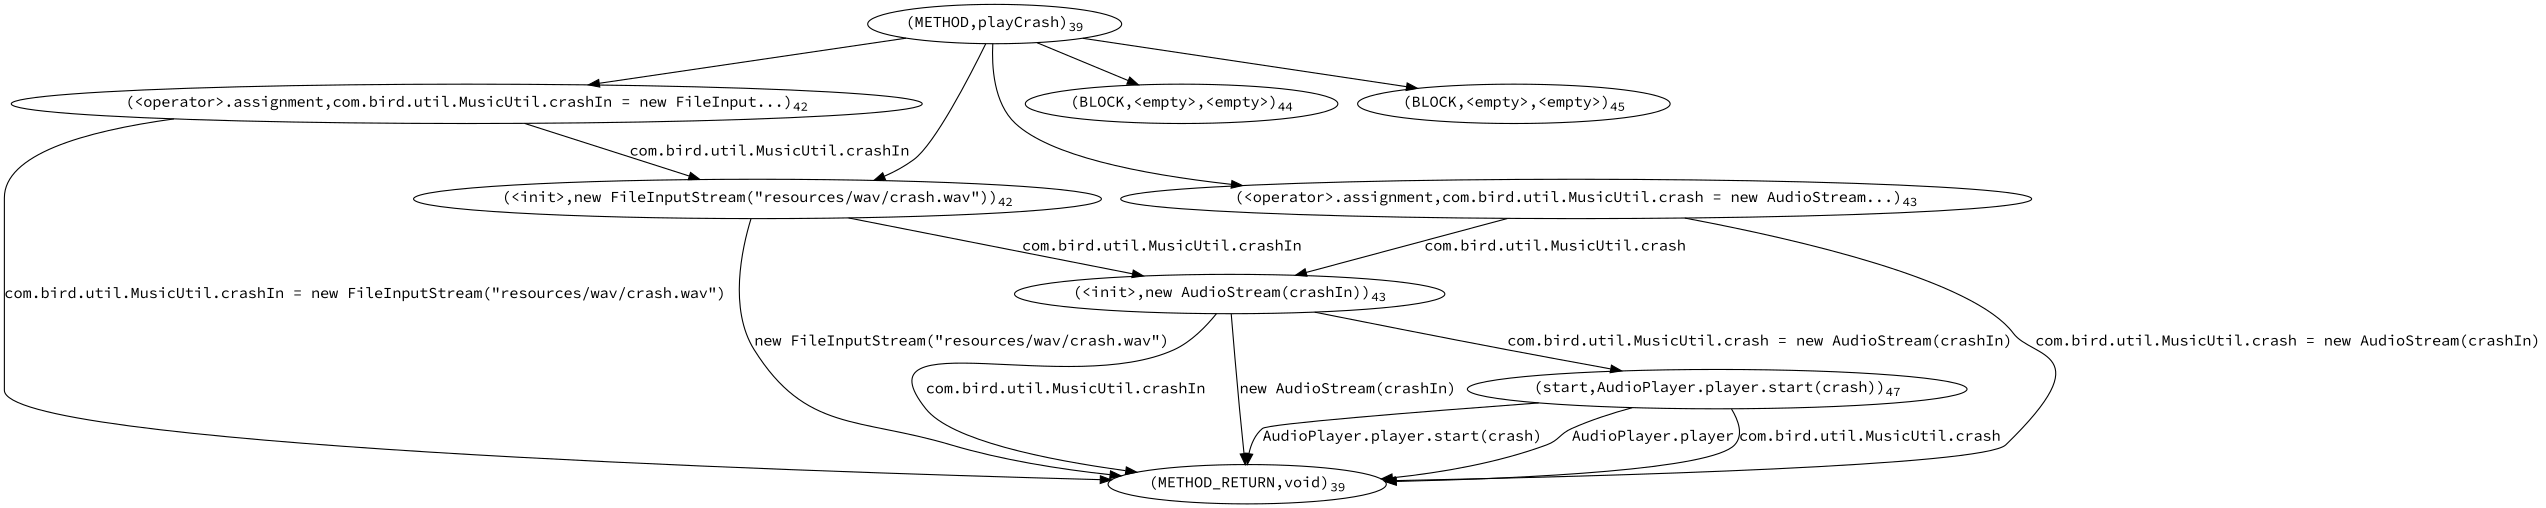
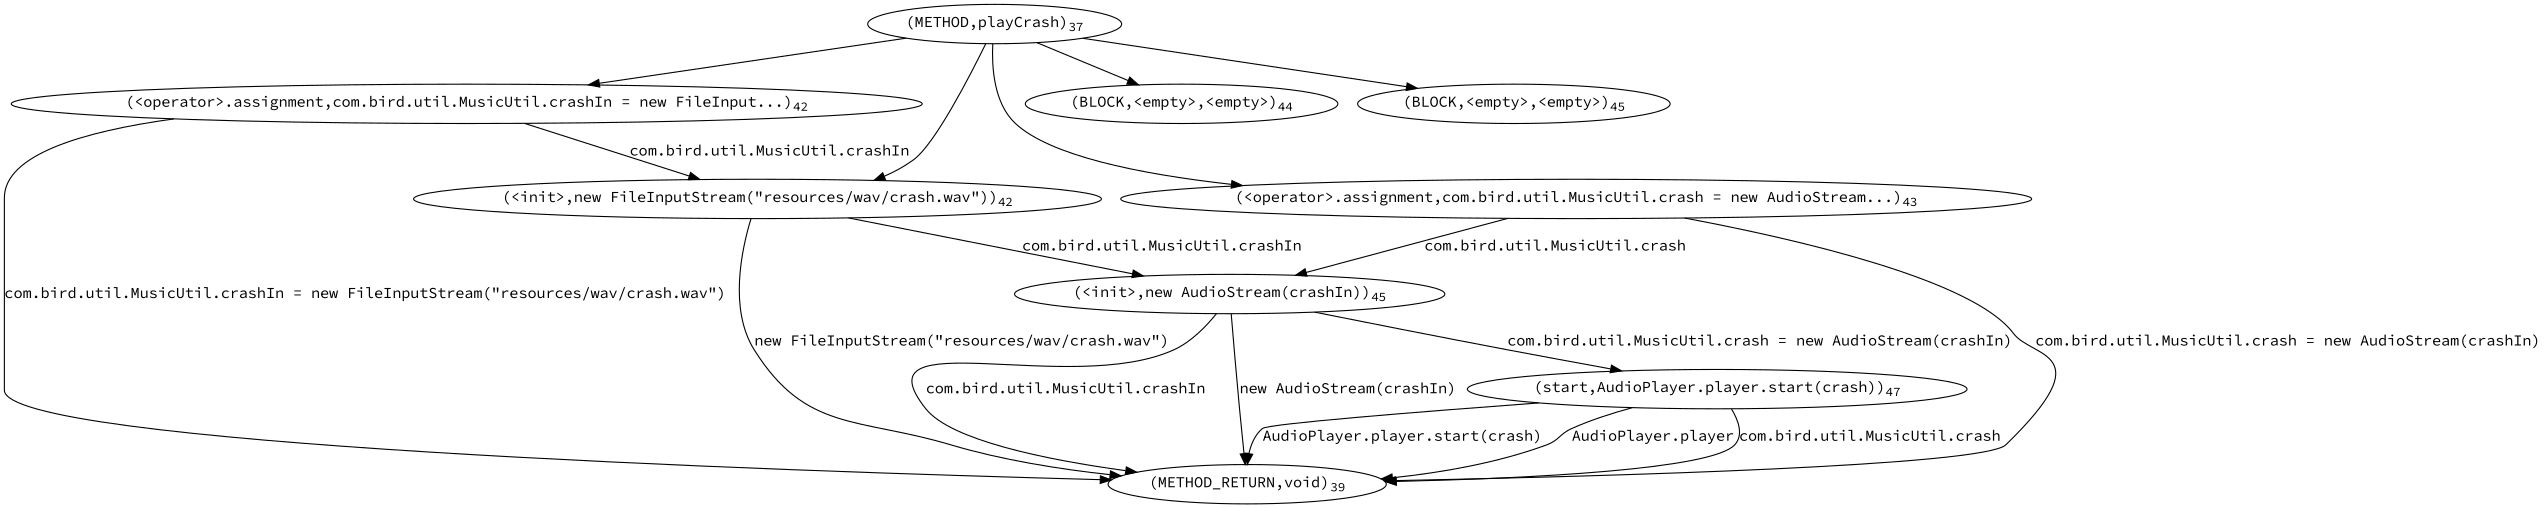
  digraph {
    fontname="Source Code Pro"
    node [fontname="Source Code Pro"]
    edge [fontname="Source Code Pro"]
-   n1 [label=<(METHOD,playCrash)<SUB>39</SUB>>]
+   n1 [label=<(METHOD,playCrash)<SUB>37</SUB>>]
    n2 [label=<(&lt;operator&gt;.assignment,com.bird.util.MusicUtil.crashIn = new FileInput...)<SUB>42</SUB>>]
    n3 [label=<(&lt;init&gt;,new FileInputStream(&quot;resources/wav/crash.wav&quot;))<SUB>42</SUB>>]
    n4 [label=<(&lt;operator&gt;.assignment,com.bird.util.MusicUtil.crash = new AudioStream...)<SUB>43</SUB>>]
    n5 [label=<(BLOCK,&lt;empty&gt;,&lt;empty&gt;)<SUB>44</SUB>>]
    n6 [label=<(BLOCK,&lt;empty&gt;,&lt;empty&gt;)<SUB>45</SUB>>]
    n7 [label=<(METHOD_RETURN,void)<SUB>39</SUB>>]
-   n8 [label=<(&lt;init&gt;,new AudioStream(crashIn))<SUB>43</SUB>>]
+   n8 [label=<(&lt;init&gt;,new AudioStream(crashIn))<SUB>45</SUB>>]
    n9 [label=<(start,AudioPlayer.player.start(crash))<SUB>47</SUB>>]
    n1 -> n2
    n1 -> n3
    n1 -> n4
    n1 -> n5
    n1 -> n6
    n2 -> n3 [label="com.bird.util.MusicUtil.crashIn"]
    n2 -> n7 [label="com.bird.util.MusicUtil.crashIn = new FileInputStream(&quot;resources/wav/crash.wav&quot;)"]
    n3 -> n7 [label="new FileInputStream(&quot;resources/wav/crash.wav&quot;)"]
    n3 -> n8 [label="com.bird.util.MusicUtil.crashIn"]
    n4 -> n7 [label="com.bird.util.MusicUtil.crash = new AudioStream(crashIn)"]
    n4 -> n8 [label="com.bird.util.MusicUtil.crash"]
    n8 -> n7 [label="com.bird.util.MusicUtil.crashIn"]
    n8 -> n7 [label="new AudioStream(crashIn)"]
    n8 -> n9 [label="com.bird.util.MusicUtil.crash = new AudioStream(crashIn)"]
    n9 -> n7 [label="AudioPlayer.player"]
    n9 -> n7 [label="com.bird.util.MusicUtil.crash"]
    n9 -> n7 [label="AudioPlayer.player.start(crash)"]
  }
